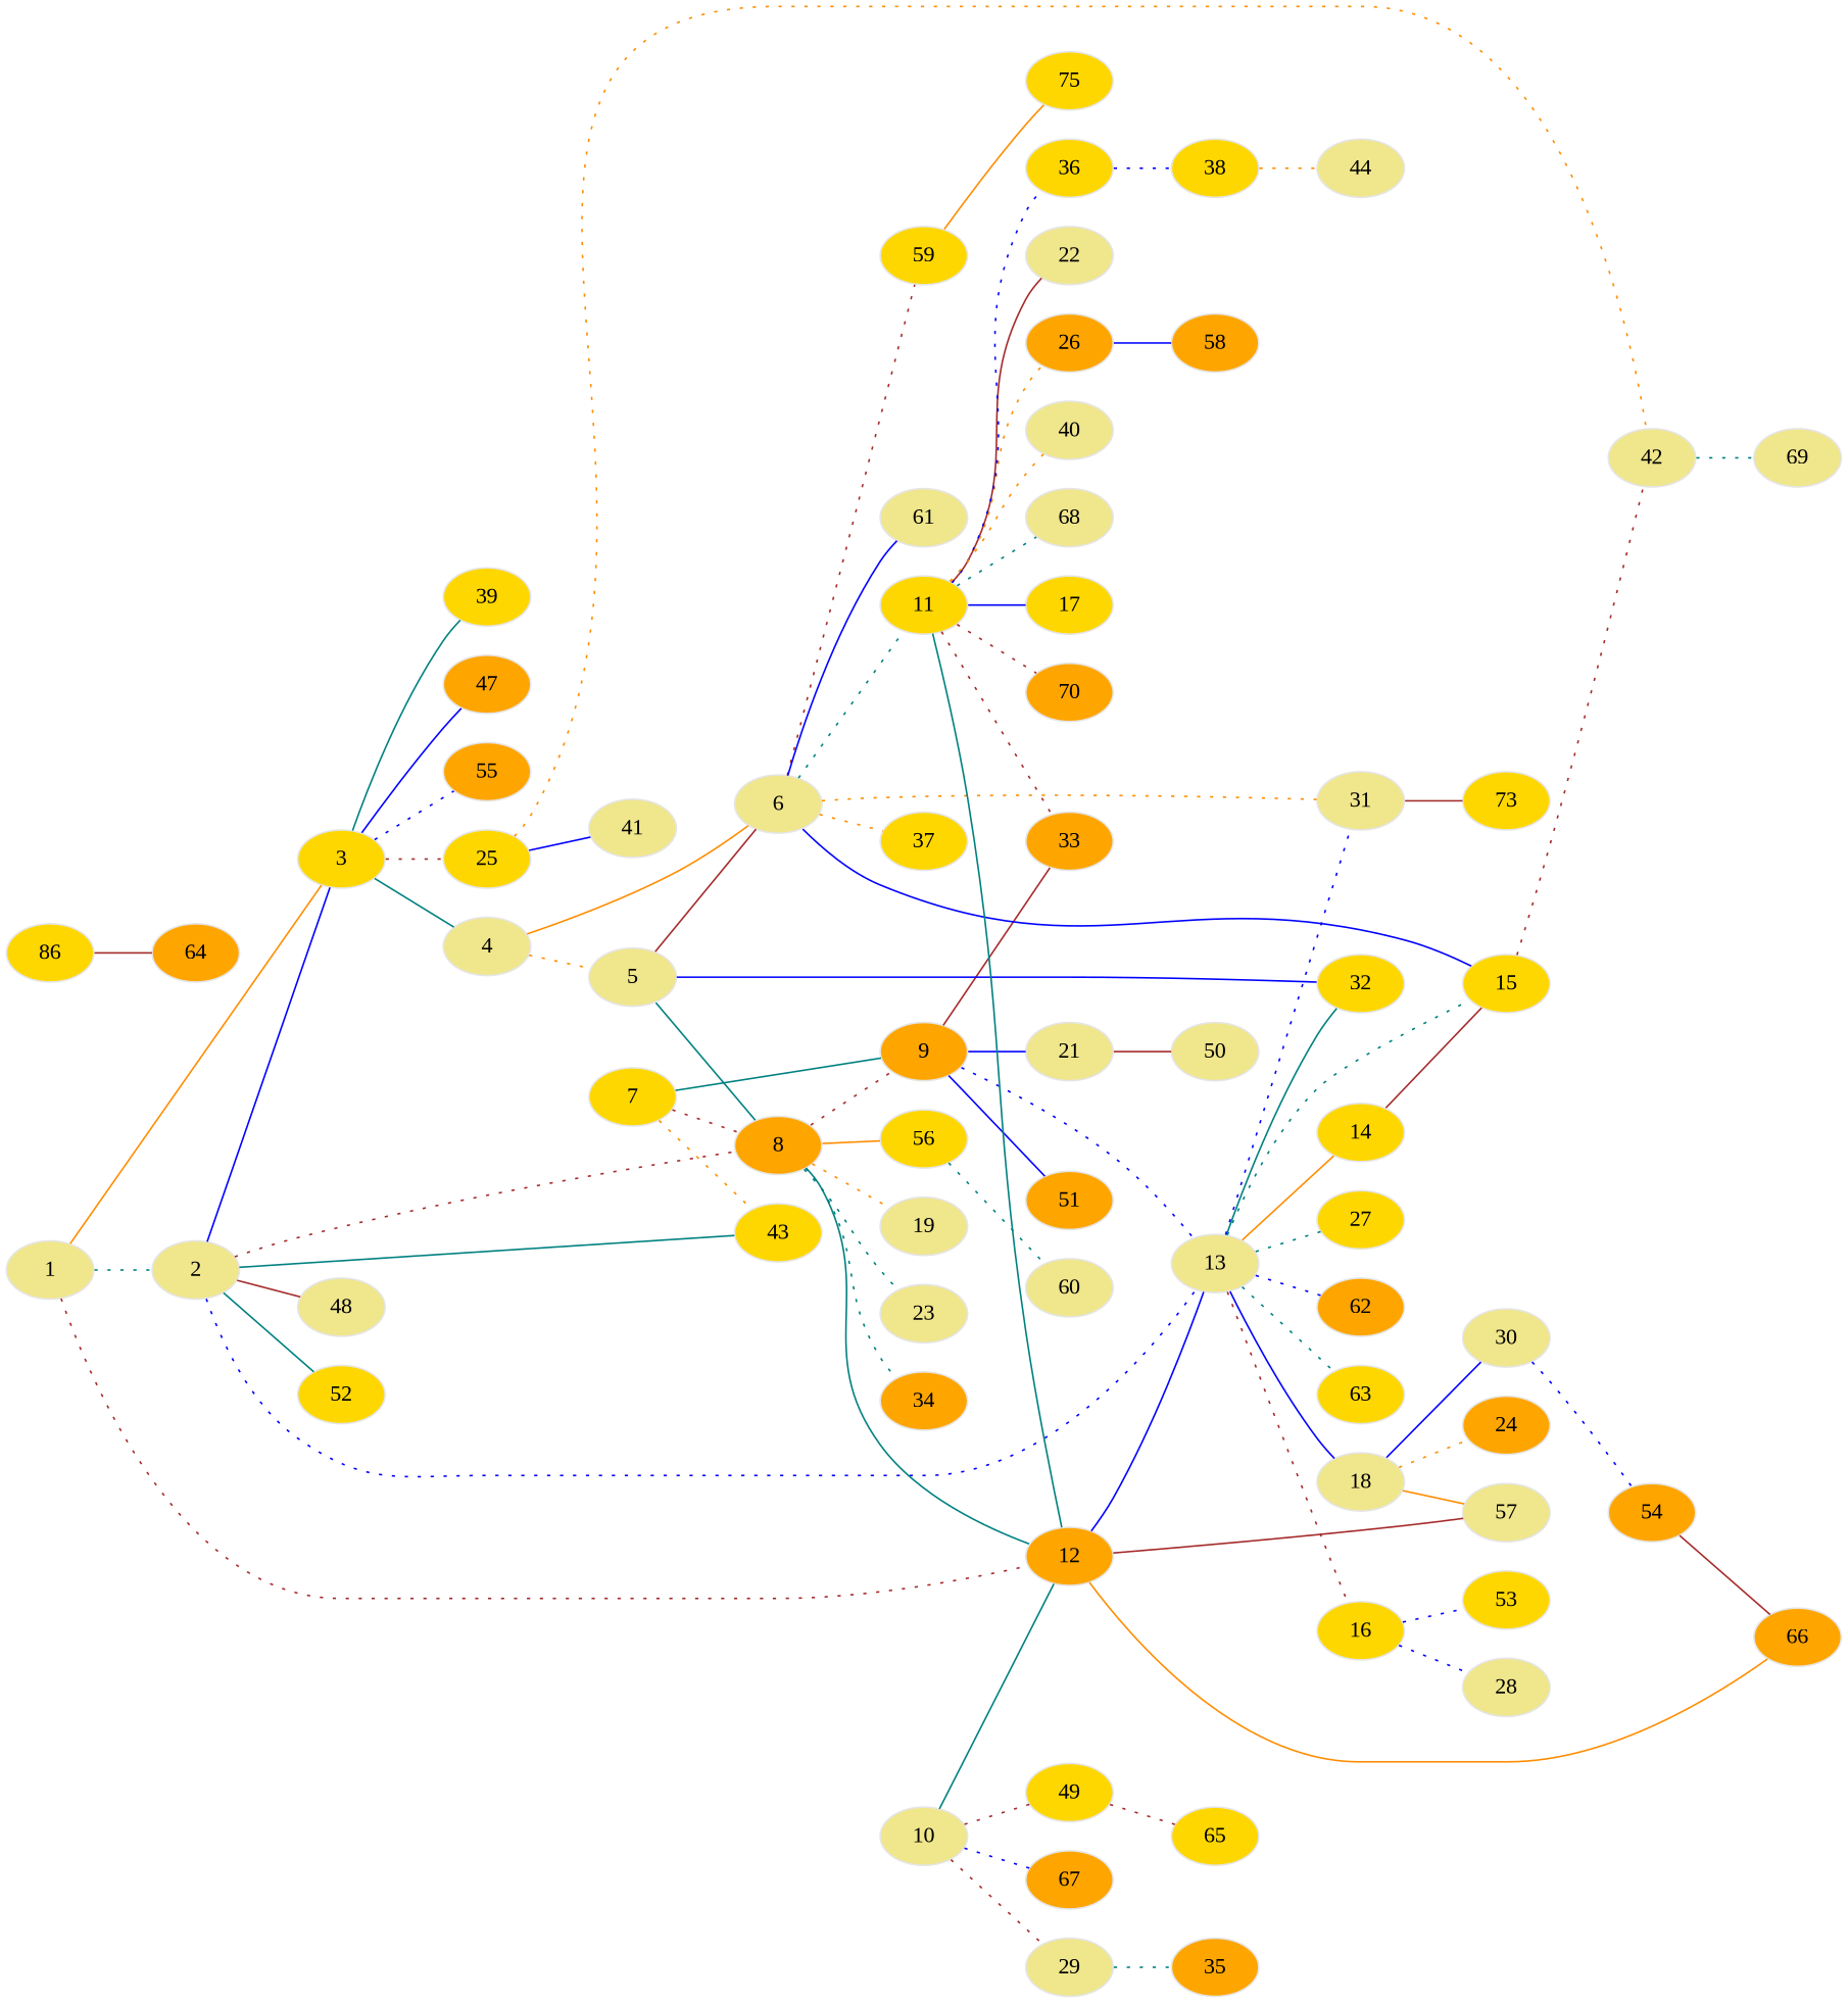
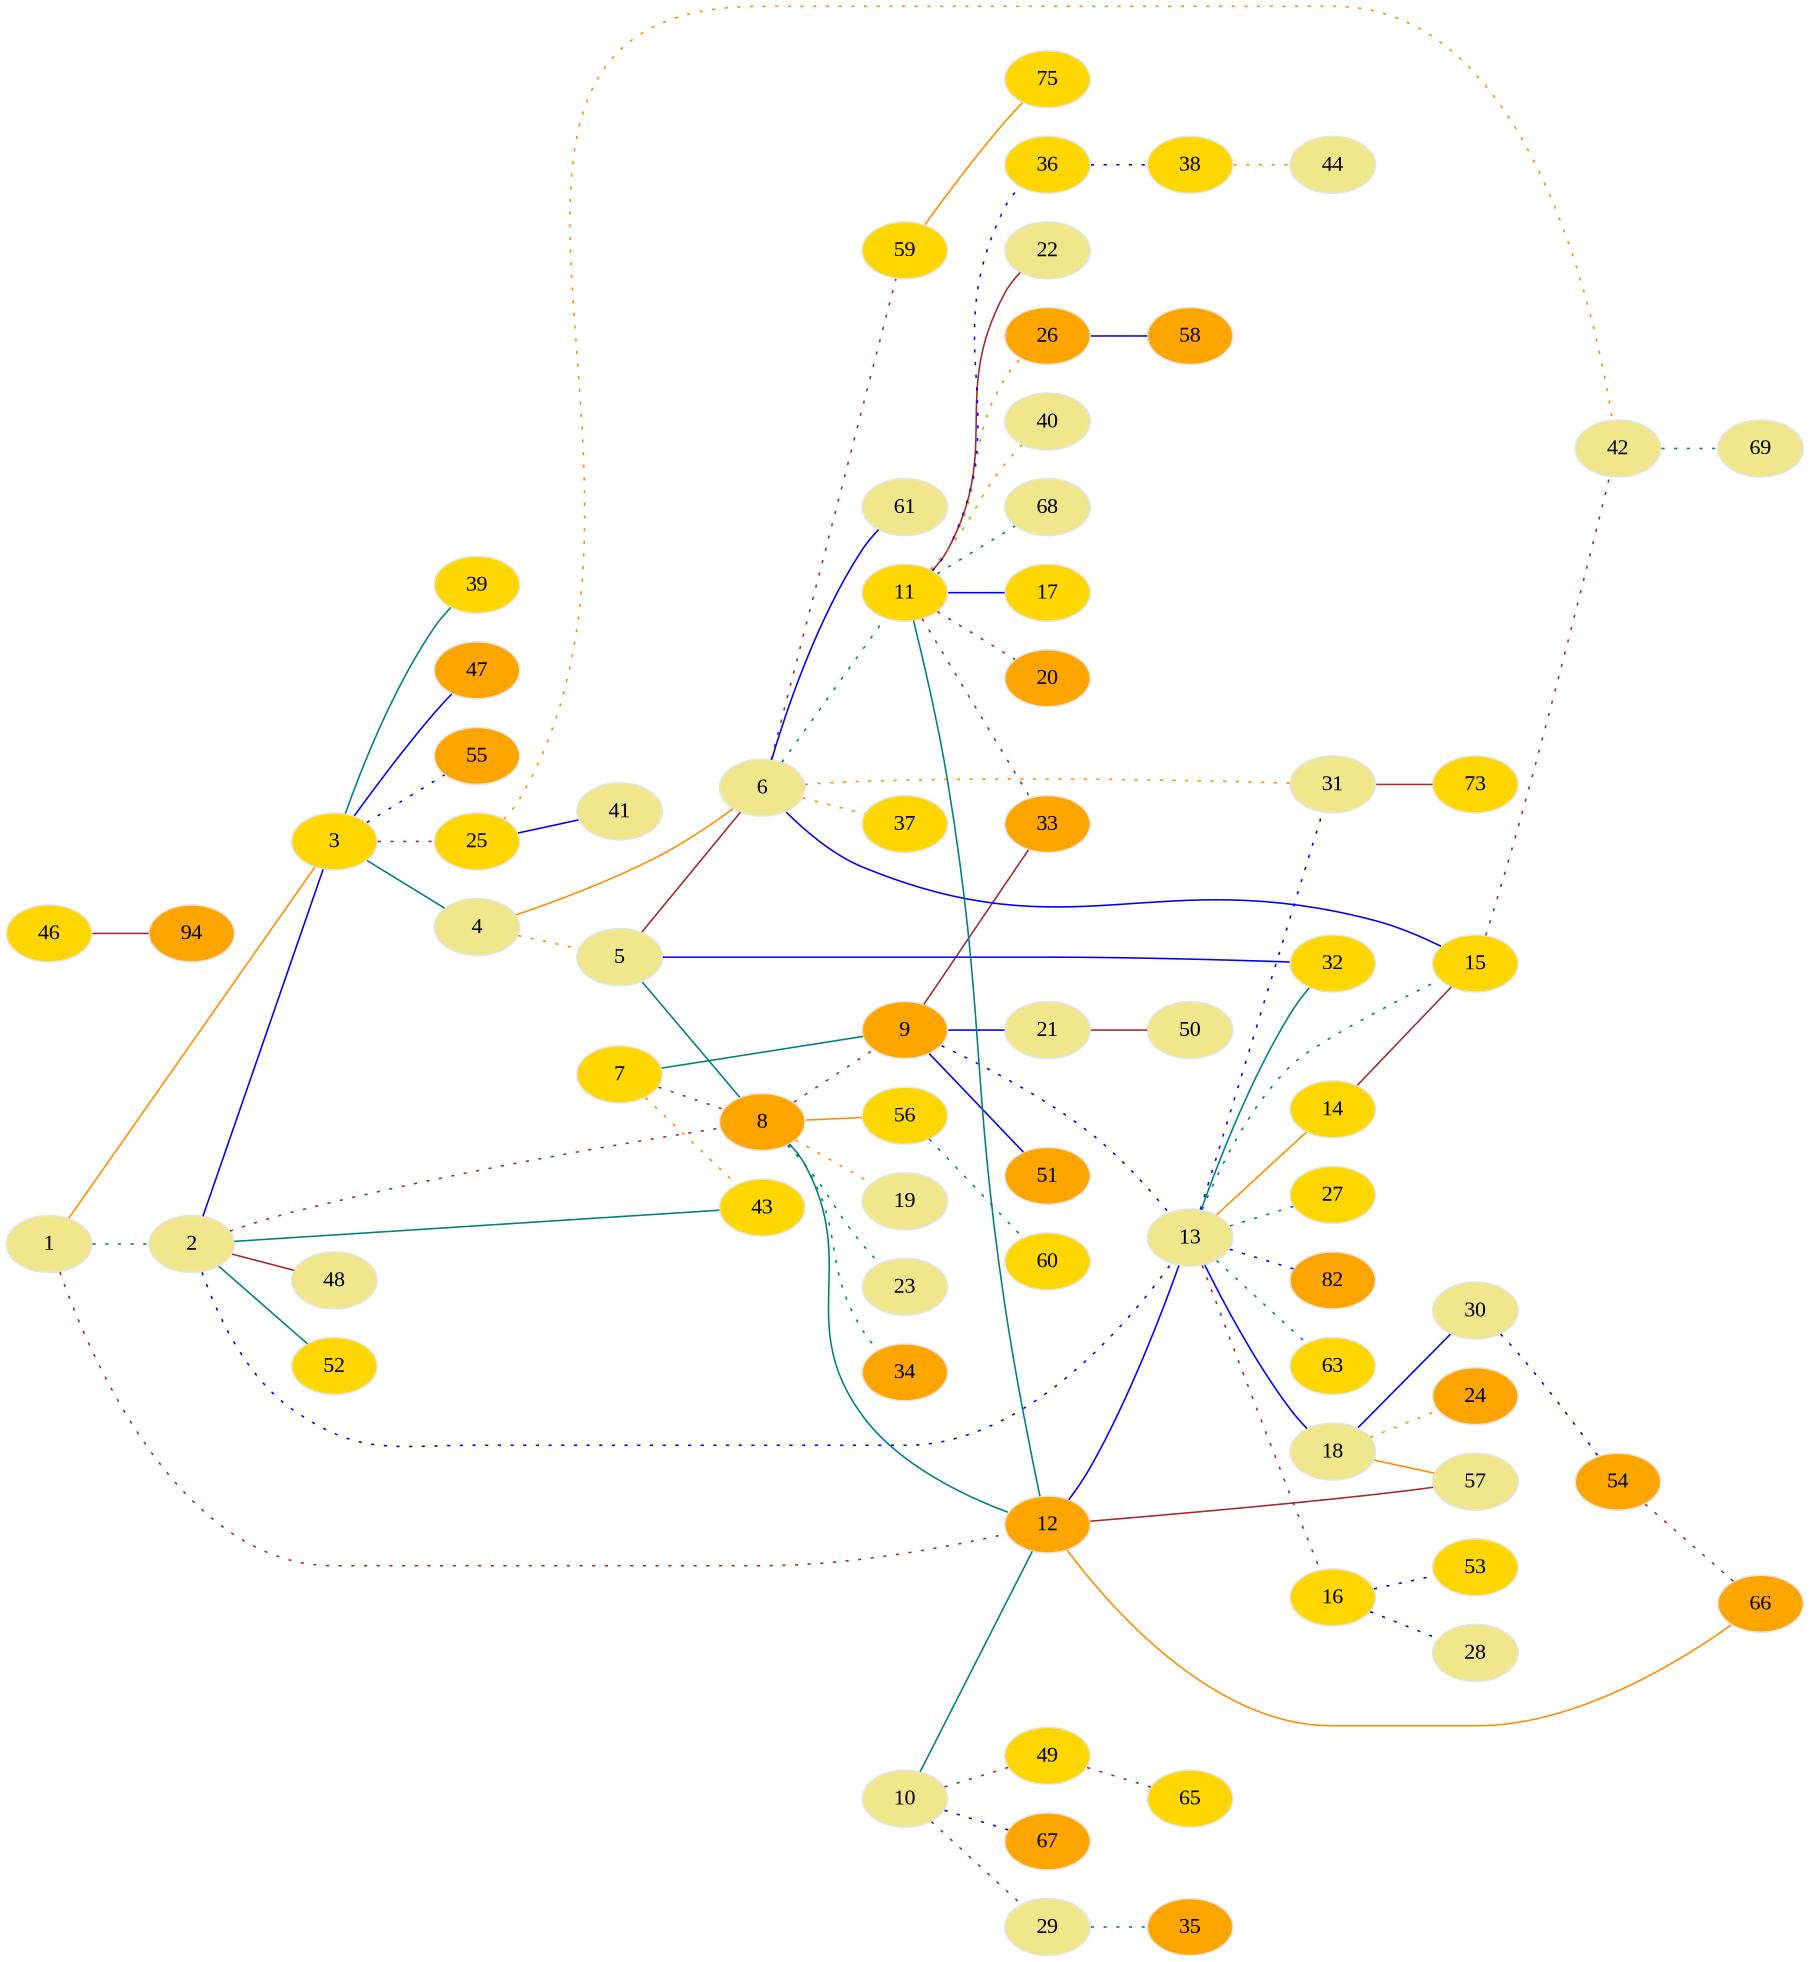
  graph {
    fontname="Liberation Serif"
    rankdir=LR
    node [color=gray90 fillcolor=khaki fontname="Liberation Serif" style=filled]
    edge [color=blue fontname="Liberation Serif" style=dotted]
    1
    2
    3 [fillcolor=gold]
    12 [fillcolor=orange]
    8 [fillcolor=orange]
    13
    43 [fillcolor=gold]
    48
    52 [fillcolor=gold]
    4
    25 [fillcolor=gold]
    39 [fillcolor=gold]
    47 [fillcolor=orange]
    55 [fillcolor=orange]
    57
    66 [fillcolor=orange]
    9 [fillcolor=orange]
    19
    23
    34 [fillcolor=orange]
    56 [fillcolor=gold]
    32 [fillcolor=gold]
    15 [fillcolor=gold]
    31
    14 [fillcolor=gold]
    16 [fillcolor=gold]
    18
    27 [fillcolor=gold]
-   62 [fillcolor=orange]
+   62 [fillcolor=orange label=82]
    63 [fillcolor=gold]
    5
    6
    42
    41
    11 [fillcolor=gold]
    37 [fillcolor=gold]
    59 [fillcolor=gold]
    61
    33 [fillcolor=orange]
    17 [fillcolor=gold]
-   20 [fillcolor=orange label=70]
+   20 [fillcolor=orange]
    22
    26 [fillcolor=orange]
    36 [fillcolor=gold]
    40
    68
    n47 [fillcolor=gold label=73]
    n48 [fillcolor=gold label=75]
    7 [fillcolor=gold]
    21
    51 [fillcolor=orange]
-   60
+   60 [fillcolor=gold]
    50
    10
    29
    49 [fillcolor=gold]
    67 [fillcolor=orange]
    35 [fillcolor=orange]
    65 [fillcolor=gold]
    58 [fillcolor=orange]
    38 [fillcolor=gold]
    28
    53 [fillcolor=gold]
    24 [fillcolor=orange]
    30
    69
    54 [fillcolor=orange]
-   64 [fillcolor=orange]
-   46 [fillcolor=gold label=86]
+   64 [fillcolor=orange label=94]
+   46 [fillcolor=gold]
    44
    1 -- 2 [color=teal]
    1 -- 3 [color=darkorange style=solid]
    1 -- 12 [color=brown]
    2 -- 3 [style=solid]
    2 -- 8 [color=brown]
    2 -- 13
    2 -- 43 [color=teal style=solid]
    2 -- 48 [color=brown style=solid]
    2 -- 52 [color=teal style=solid]
    3 -- 4 [color=teal style=solid]
    3 -- 25 [color=brown]
    3 -- 39 [color=teal style=solid]
    3 -- 47 [style=solid]
    3 -- 55
    12 -- 13 [style=solid]
    12 -- 57 [color=brown style=solid]
    12 -- 66 [color=darkorange style=solid]
    8 -- 12 [color=teal style=solid]
    8 -- 9 [color=brown]
    8 -- 19 [color=darkorange]
    8 -- 23 [color=teal]
    8 -- 34 [color=teal]
    8 -- 56 [color=darkorange style=solid]
    13 -- 32 [color=teal style=solid]
    13 -- 15 [color=teal]
    13 -- 31
    13 -- 14 [color=darkorange style=solid]
    13 -- 16 [color=brown]
    13 -- 18 [style=solid]
    13 -- 27 [color=teal]
    13 -- 62
    13 -- 63 [color=teal]
    4 -- 5 [color=darkorange]
    4 -- 6 [color=darkorange style=solid]
    25 -- 42 [color=darkorange]
    25 -- 41 [style=solid]
    9 -- 13
    9 -- 33 [color=brown style=solid]
    9 -- 21 [style=solid]
    9 -- 51 [style=solid]
    56 -- 60 [color=teal]
    15 -- 42 [color=brown]
    31 -- n47 [color=brown style=solid]
    14 -- 15 [color=brown style=solid]
    16 -- 28
    16 -- 53
    18 -- 57 [color=darkorange style=solid]
    18 -- 24 [color=darkorange]
    18 -- 30 [style=solid]
    5 -- 8 [color=teal style=solid]
    5 -- 32 [style=solid]
    5 -- 6 [color=brown style=solid]
    6 -- 15 [style=solid]
    6 -- 31 [color=darkorange]
    6 -- 11 [color=teal]
    6 -- 37 [color=darkorange]
    6 -- 59 [color=brown]
    6 -- 61 [style=solid]
    42 -- 69 [color=teal]
    11 -- 12 [color=teal style=solid]
    11 -- 33 [color=brown]
    11 -- 17 [style=solid]
    11 -- 20 [color=brown]
    11 -- 22 [color=brown style=solid]
    11 -- 26 [color=darkorange]
    11 -- 36
    11 -- 40 [color=darkorange]
    11 -- 68 [color=teal]
    59 -- n48 [color=darkorange style=solid]
    26 -- 58 [style=solid]
    36 -- 38
    7 -- 8 [color=brown]
    7 -- 43 [color=darkorange]
    7 -- 9 [color=teal style=solid]
    21 -- 50 [color=brown style=solid]
    10 -- 12 [color=teal style=solid]
    10 -- 29 [color=brown]
    10 -- 49 [color=brown]
    10 -- 67
    29 -- 35 [color=teal]
    49 -- 65 [color=brown]
    38 -- 44 [color=darkorange]
    30 -- 54
-   54 -- 66 [color=brown style=solid]
+   54 -- 66 [color=brown]
    46 -- 64 [color=brown style=solid]
  }
